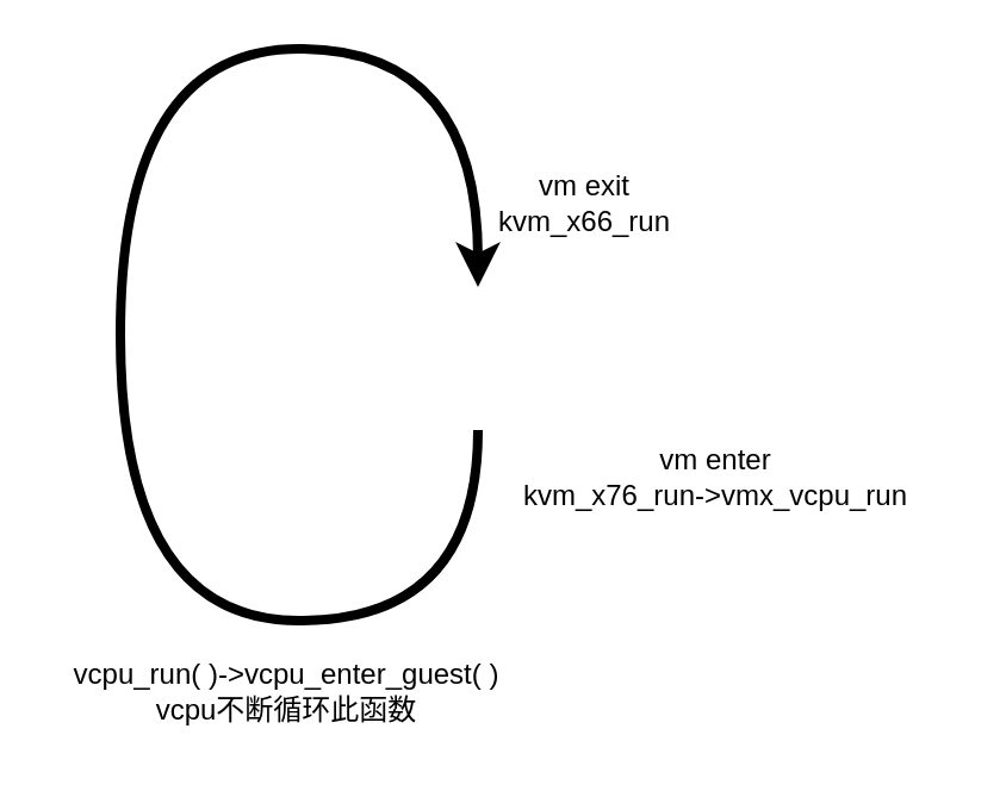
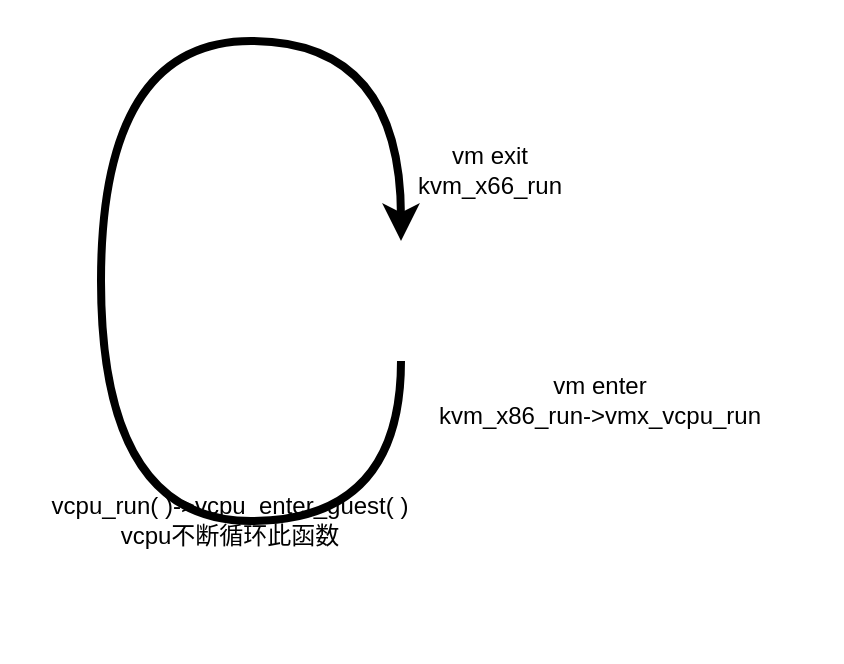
  <mxCell id="0" />
  <mxCell id="1" parent="0" />
  <mxCell id="2" value="" style="endArrow=classic;html=1;rounded=0;edgeStyle=orthogonalEdgeStyle;curved=1;strokeWidth=4;" edge="1" parent="1"><mxGeometry width="50" height="50" relative="1" as="geometry"><mxPoint x="200" y="180" as="sourcePoint" /><mxPoint x="200" y="120" as="targetPoint" /><Array as="points"><mxPoint x="200" y="260" /><mxPoint x="50" y="260" /><mxPoint x="50" y="20" /><mxPoint x="200" y="20" /></Array></mxGeometry></mxCell>
- <mxCell id="3" value="&lt;div&gt;vcpu_run( )-&amp;gt;vcpu_enter_guest( )&lt;/div&gt;&lt;div&gt;vcpu不断循环此函数&lt;br&gt;&lt;/div&gt;" style="text;html=1;strokeColor=none;fillColor=none;align=center;verticalAlign=middle;whiteSpace=wrap;rounded=0;" vertex="1" parent="1"><mxGeometry x="20" y="270" width="200" height="40" as="geometry" /></mxCell>
- <mxCell id="4" value="vm enter&lt;br&gt;&lt;div&gt;kvm_x76_run-&amp;gt;vmx_vcpu_run&lt;/div&gt;" style="text;html=1;strokeColor=none;fillColor=none;align=center;verticalAlign=middle;whiteSpace=wrap;rounded=0;" vertex="1" parent="1"><mxGeometry x="200" y="180" width="200" height="40" as="geometry" /></mxCell>
+ <mxCell id="3" value="&lt;div&gt;vcpu_run( )-&amp;gt;vcpu_enter_guest( )&lt;/div&gt;&lt;div&gt;vcpu不断循环此函数&lt;br&gt;&lt;/div&gt;" style="text;html=1;strokeColor=none;fillColor=none;align=center;verticalAlign=middle;whiteSpace=wrap;rounded=0;" vertex="1" parent="1"><mxGeometry x="15" y="240" width="200" height="40" as="geometry" /></mxCell>
+ <mxCell id="4" value="vm enter&lt;br&gt;&lt;div&gt;kvm_x86_run-&amp;gt;vmx_vcpu_run&lt;/div&gt;" style="text;html=1;strokeColor=none;fillColor=none;align=center;verticalAlign=middle;whiteSpace=wrap;rounded=0;" vertex="1" parent="1"><mxGeometry x="200" y="180" width="200" height="40" as="geometry" /></mxCell>
  <mxCell id="5" value="vm exit&lt;br&gt;&lt;div&gt;kvm_x66_run&lt;/div&gt;" style="text;html=1;strokeColor=none;fillColor=none;align=center;verticalAlign=middle;whiteSpace=wrap;rounded=0;" vertex="1" parent="1"><mxGeometry x="200" y="70" width="90" height="30" as="geometry" /></mxCell>
